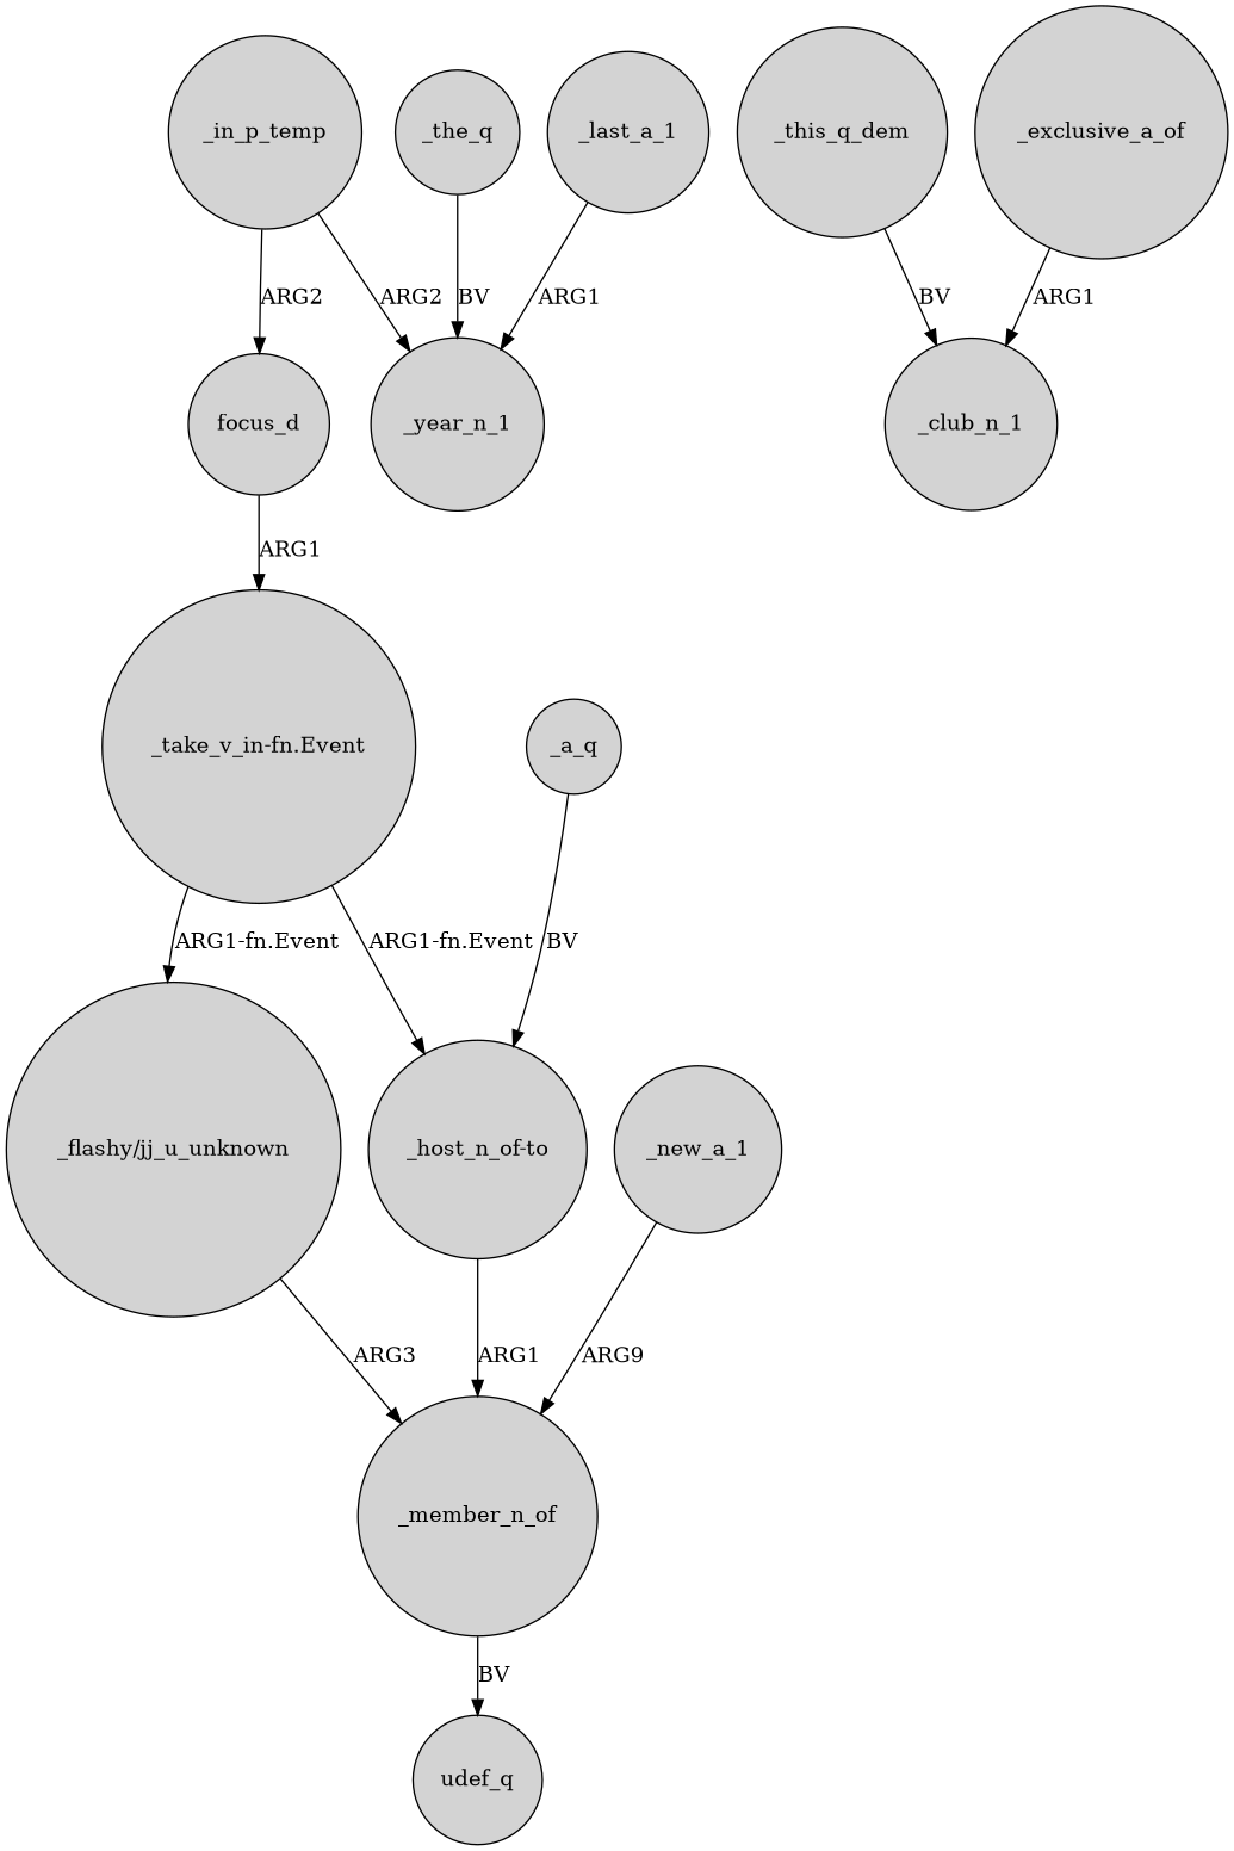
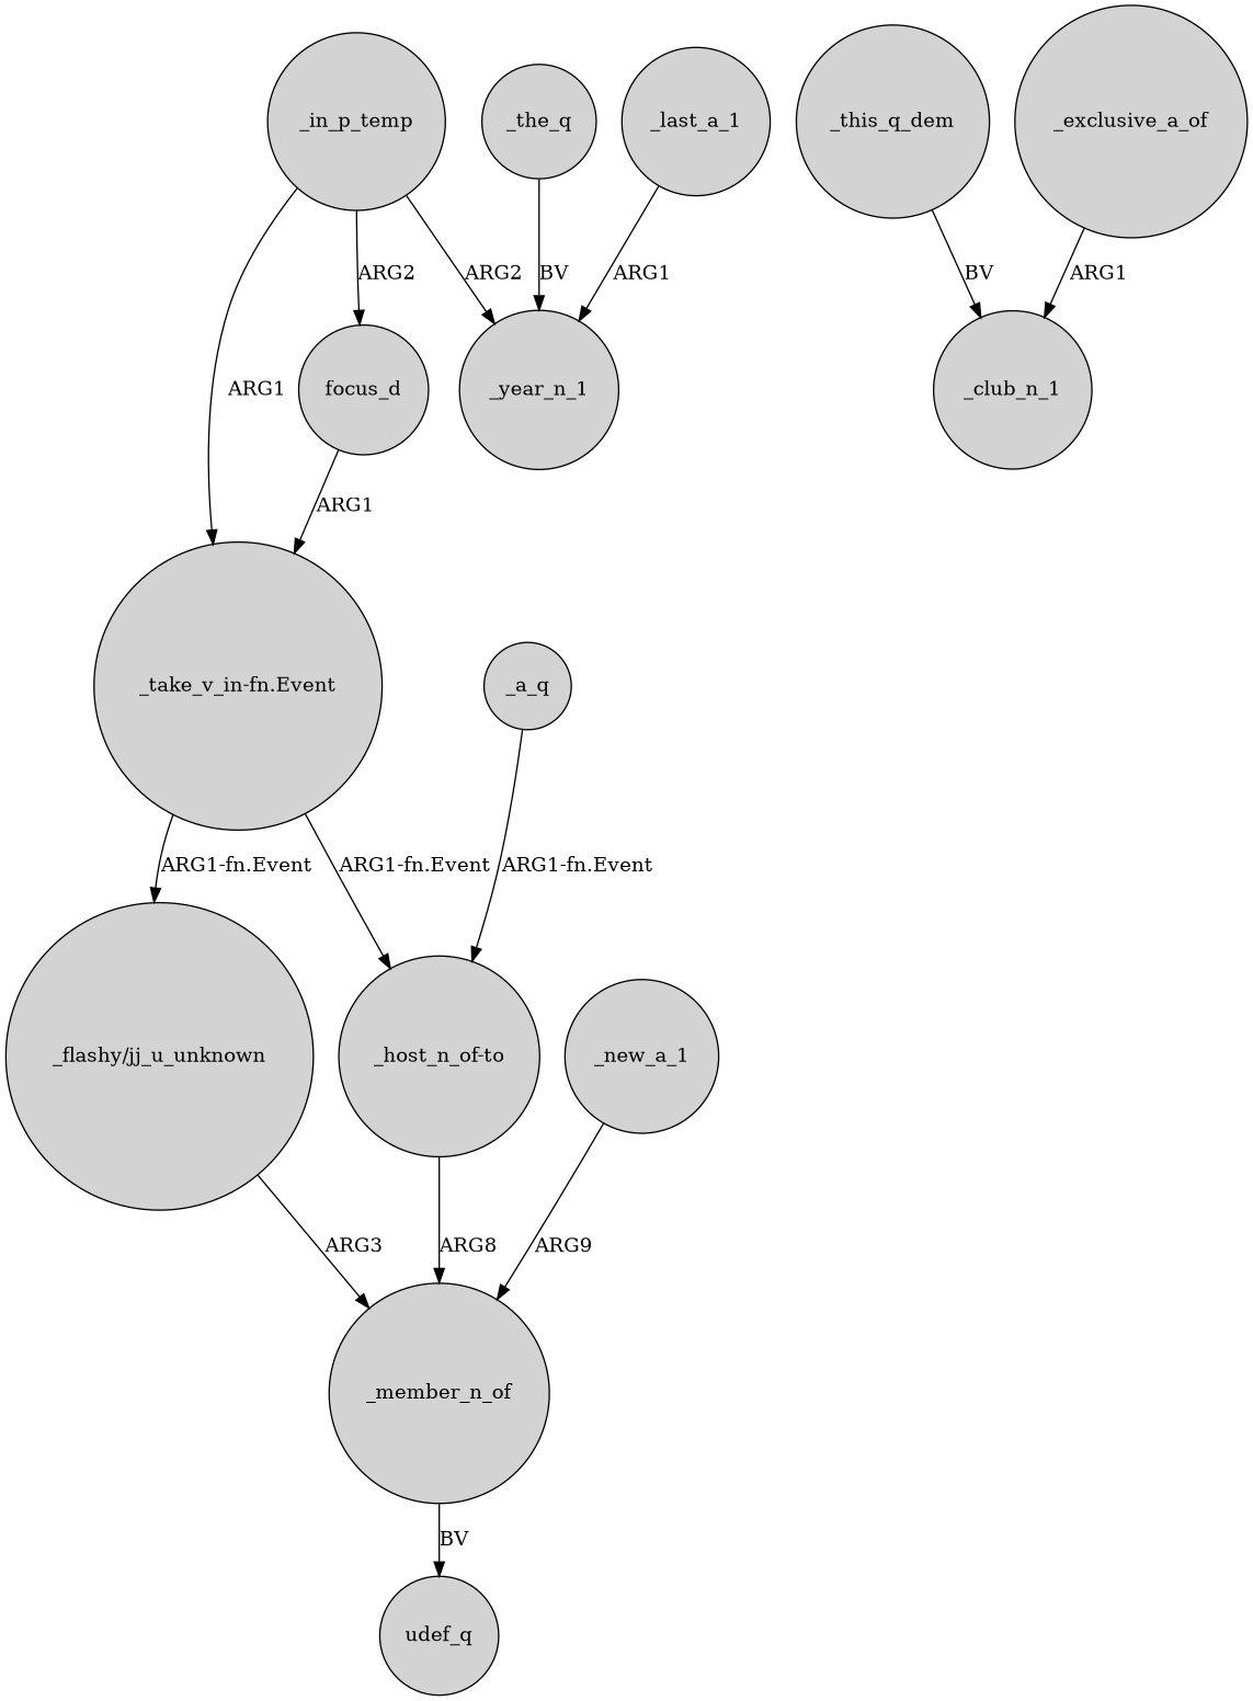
  digraph {
    node [shape=circle style=filled]
    _in_p_temp
    "_take_v_in-fn.Event"
    _year_n_1
    focus_d
    "_host_n_of-to"
    "_flashy/jj_u_unknown"
    _member_n_of
    _new_a_1
    udef_q
    _a_q
    _this_q_dem
    _club_n_1
    _exclusive_a_of
    _the_q
    _last_a_1
+   _in_p_temp -> "_take_v_in-fn.Event" [label=ARG1]
    _in_p_temp -> _year_n_1 [label=ARG2]
    _in_p_temp -> focus_d [label=ARG2]
    "_take_v_in-fn.Event" -> "_host_n_of-to" [label="ARG1-fn.Event"]
    "_take_v_in-fn.Event" -> "_flashy/jj_u_unknown" [label="ARG1-fn.Event"]
    focus_d -> "_take_v_in-fn.Event" [label=ARG1]
-   "_host_n_of-to" -> _member_n_of [label=ARG1]
+   "_host_n_of-to" -> _member_n_of [label=ARG8]
    "_flashy/jj_u_unknown" -> _member_n_of [label=ARG3]
    _member_n_of -> udef_q [label=BV]
    _new_a_1 -> _member_n_of [label=ARG9]
-   _a_q -> "_host_n_of-to" [label=BV]
+   _a_q -> "_host_n_of-to" [label="ARG1-fn.Event"]
    _this_q_dem -> _club_n_1 [label=BV]
    _exclusive_a_of -> _club_n_1 [label=ARG1]
    _the_q -> _year_n_1 [label=BV]
    _last_a_1 -> _year_n_1 [label=ARG1]
  }
